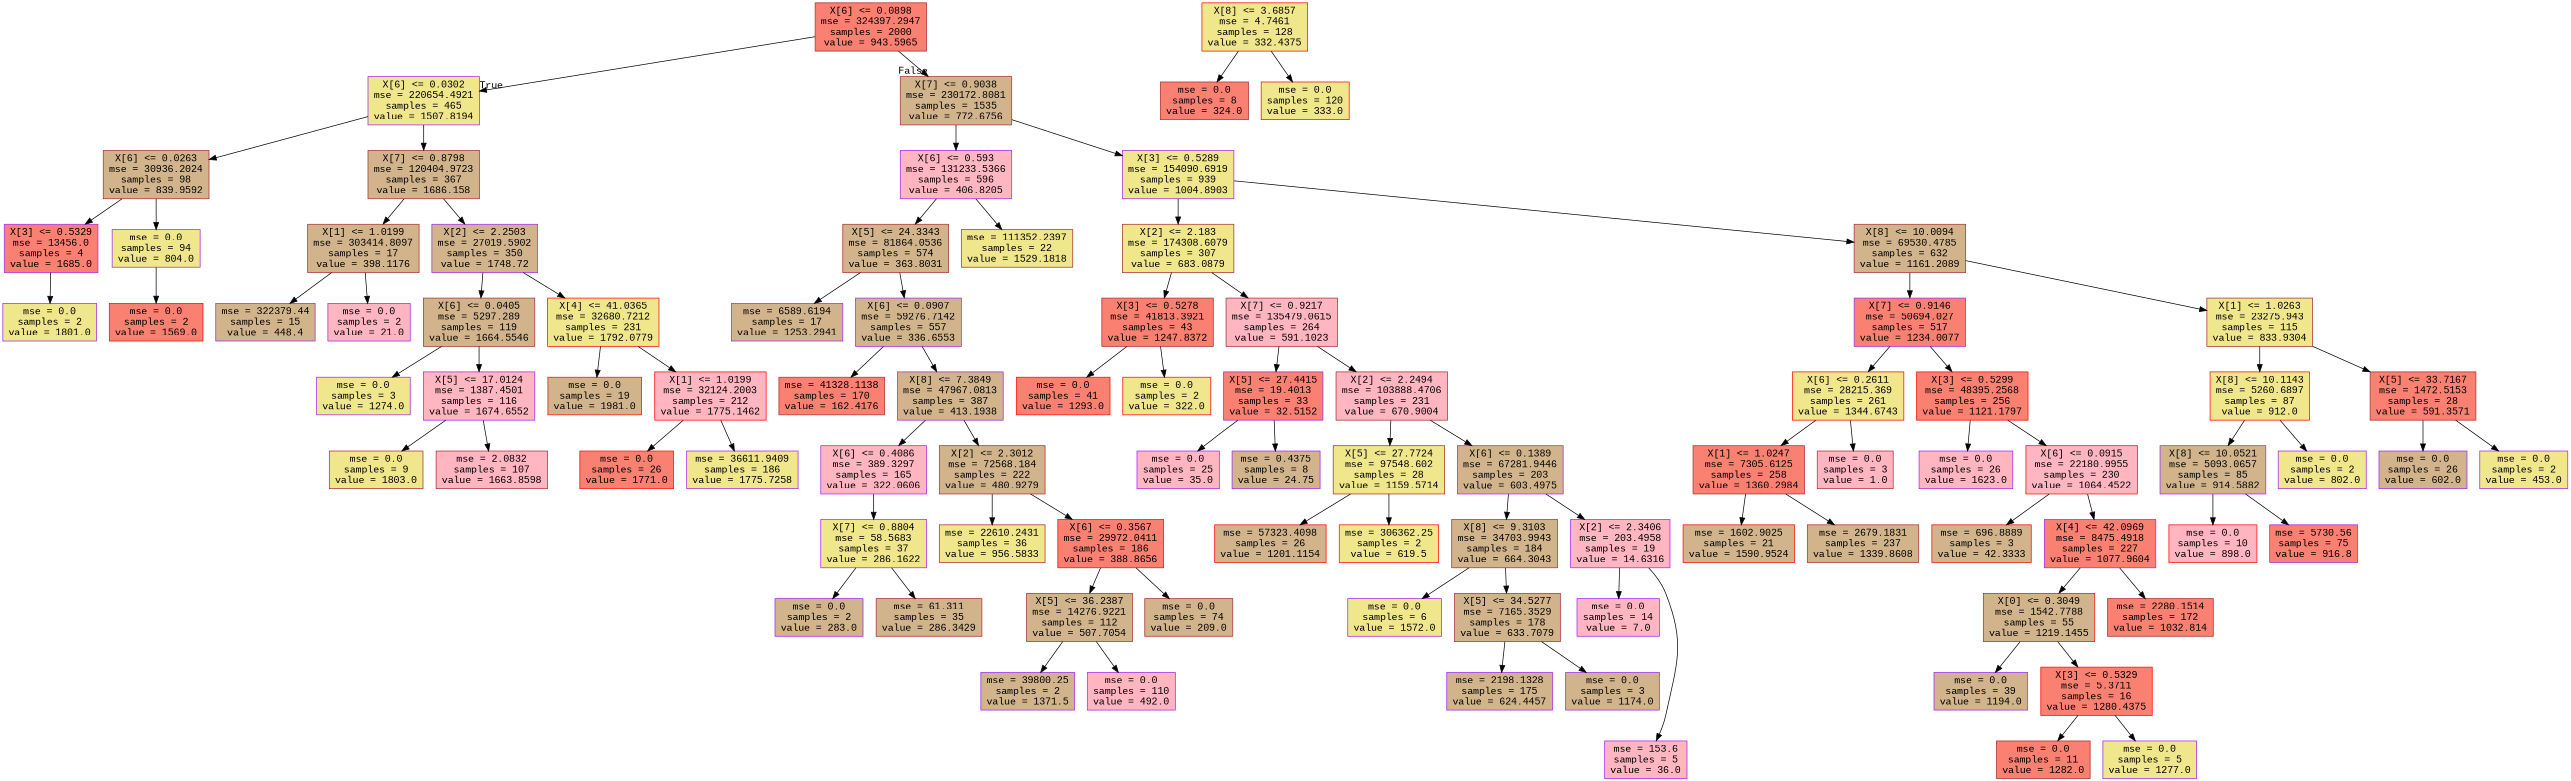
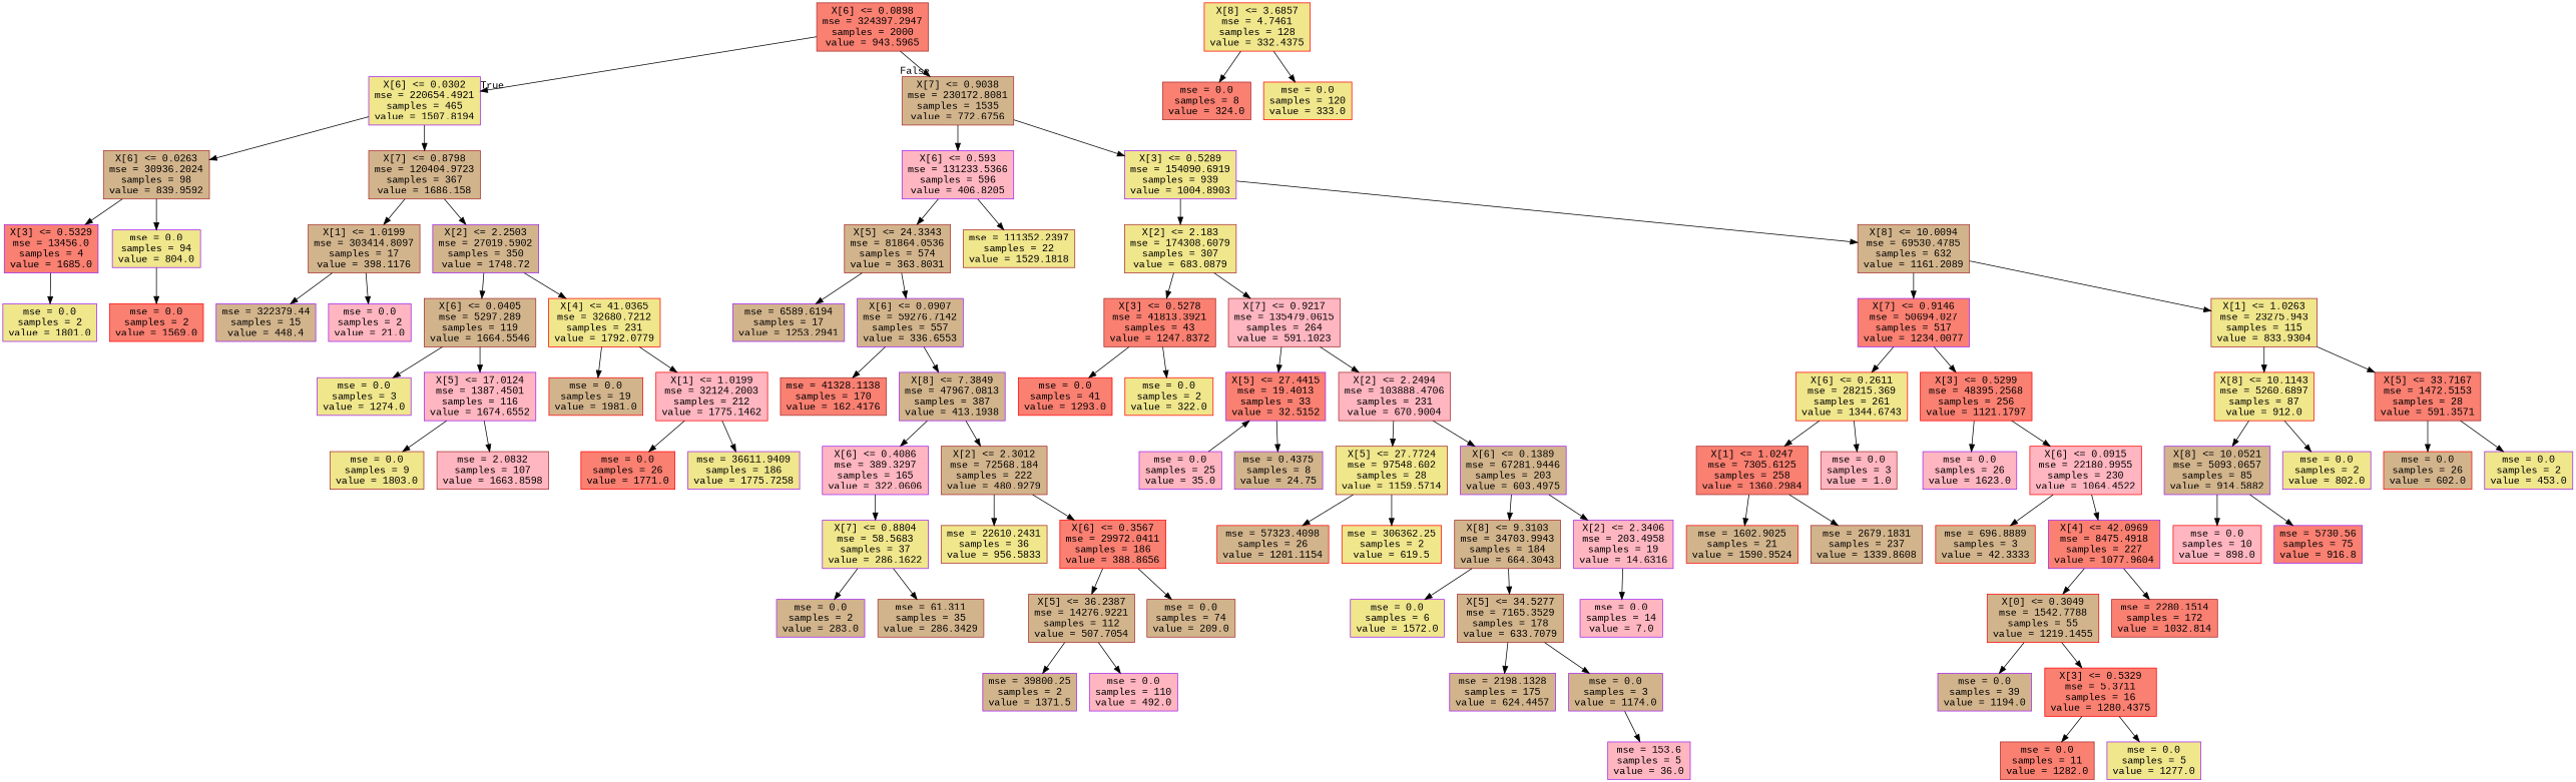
  digraph {
    fontname="Liberation Mono"
    node [color=purple fillcolor=tan fontname="Liberation Mono" shape=box style=filled]
    edge [fontname="Liberation Mono"]
    n1 [color=brown fillcolor=salmon label="X[6] <= 0.0898\nmse = 324397.2947\nsamples = 2000\nvalue = 943.5965"]
    n2 [fillcolor=khaki label="X[6] <= 0.0302\nmse = 220654.4921\nsamples = 465\nvalue = 1507.8194"]
    n3 [color=brown label="X[7] <= 0.9038\nmse = 230172.8081\nsamples = 1535\nvalue = 772.6756"]
    n4 [color=brown label="X[6] <= 0.0263\nmse = 30936.2024\nsamples = 98\nvalue = 839.9592"]
    n5 [color=brown label="X[7] <= 0.8798\nmse = 120404.9723\nsamples = 367\nvalue = 1686.158"]
    n6 [fillcolor=lightpink label="X[6] <= 0.593\nmse = 131233.5366\nsamples = 596\nvalue = 406.8205"]
    n7 [fillcolor=khaki label="X[3] <= 0.5289\nmse = 154090.6919\nsamples = 939\nvalue = 1004.8903"]
    n8 [fillcolor=salmon label="X[3] <= 0.5329\nmse = 13456.0\nsamples = 4\nvalue = 1685.0"]
    n9 [fillcolor=khaki label="mse = 0.0\nsamples = 94\nvalue = 804.0"]
    n10 [color=brown label="X[1] <= 1.0199\nmse = 303414.8097\nsamples = 17\nvalue = 398.1176"]
    n11 [label="X[2] <= 2.2503\nmse = 27019.5902\nsamples = 350\nvalue = 1748.72"]
    n12 [fillcolor=khaki label="mse = 0.0\nsamples = 2\nvalue = 1801.0"]
    n13 [color=red fillcolor=salmon label="mse = 0.0\nsamples = 2\nvalue = 1569.0"]
    n14 [label="mse = 322379.44\nsamples = 15\nvalue = 448.4"]
    n15 [fillcolor=lightpink label="mse = 0.0\nsamples = 2\nvalue = 21.0"]
    n16 [color=brown label="X[6] <= 0.0405\nmse = 5297.289\nsamples = 119\nvalue = 1664.5546"]
    n17 [color=red fillcolor=khaki label="X[4] <= 41.0365\nmse = 32680.7212\nsamples = 231\nvalue = 1792.0779"]
    n18 [fillcolor=khaki label="mse = 0.0\nsamples = 3\nvalue = 1274.0"]
    n19 [fillcolor=lightpink label="X[5] <= 17.0124\nmse = 1387.4501\nsamples = 116\nvalue = 1674.6552"]
    n20 [color=red label="mse = 0.0\nsamples = 19\nvalue = 1981.0"]
    n21 [color=red fillcolor=lightpink label="X[1] <= 1.0199\nmse = 32124.2003\nsamples = 212\nvalue = 1775.1462"]
    n22 [color=brown fillcolor=khaki label="mse = 0.0\nsamples = 9\nvalue = 1803.0"]
    n23 [color=brown fillcolor=lightpink label="mse = 2.0832\nsamples = 107\nvalue = 1663.8598"]
    n24 [color=red fillcolor=salmon label="mse = 0.0\nsamples = 26\nvalue = 1771.0"]
    n25 [fillcolor=khaki label="mse = 36611.9409\nsamples = 186\nvalue = 1775.7258"]
    n26 [color=brown label="X[5] <= 24.3343\nmse = 81864.0536\nsamples = 574\nvalue = 363.8031"]
    n27 [color=brown fillcolor=khaki label="mse = 111352.2397\nsamples = 22\nvalue = 1529.1818"]
    n28 [color=brown fillcolor=khaki label="X[2] <= 2.183\nmse = 174308.6079\nsamples = 307\nvalue = 683.0879"]
    n29 [color=brown label="X[8] <= 10.0094\nmse = 69530.4785\nsamples = 632\nvalue = 1161.2089"]
    n30 [label="mse = 6589.6194\nsamples = 17\nvalue = 1253.2941"]
    n31 [label="X[6] <= 0.0907\nmse = 59276.7142\nsamples = 557\nvalue = 336.6553"]
    n32 [color=brown fillcolor=salmon label="mse = 41328.1138\nsamples = 170\nvalue = 162.4176"]
    n33 [label="X[8] <= 7.3849\nmse = 47967.0813\nsamples = 387\nvalue = 413.1938"]
    n34 [fillcolor=lightpink label="X[6] <= 0.4086\nmse = 389.3297\nsamples = 165\nvalue = 322.0606"]
    n35 [color=brown label="X[2] <= 2.3012\nmse = 72568.184\nsamples = 222\nvalue = 480.9279"]
    n36 [fillcolor=khaki label="X[7] <= 0.8804\nmse = 58.5683\nsamples = 37\nvalue = 286.1622"]
    n37 [color=brown fillcolor=khaki label="mse = 22610.2431\nsamples = 36\nvalue = 956.5833"]
    n38 [color=red fillcolor=salmon label="X[6] <= 0.3567\nmse = 29972.0411\nsamples = 186\nvalue = 388.8656"]
    n39 [color=red fillcolor=khaki label="X[8] <= 3.6857\nmse = 4.7461\nsamples = 128\nvalue = 332.4375"]
    n40 [color=brown fillcolor=salmon label="mse = 0.0\nsamples = 8\nvalue = 324.0"]
    n41 [color=red fillcolor=khaki label="mse = 0.0\nsamples = 120\nvalue = 333.0"]
    n42 [label="mse = 0.0\nsamples = 2\nvalue = 283.0"]
    n43 [color=brown label="mse = 61.311\nsamples = 35\nvalue = 286.3429"]
    n44 [color=brown label="X[5] <= 36.2387\nmse = 14276.9221\nsamples = 112\nvalue = 507.7054"]
    n45 [color=brown label="mse = 0.0\nsamples = 74\nvalue = 209.0"]
    n46 [label="mse = 39800.25\nsamples = 2\nvalue = 1371.5"]
    n47 [fillcolor=lightpink label="mse = 0.0\nsamples = 110\nvalue = 492.0"]
    n48 [color=brown fillcolor=salmon label="X[3] <= 0.5278\nmse = 41813.3921\nsamples = 43\nvalue = 1247.8372"]
    n49 [color=brown fillcolor=lightpink label="X[7] <= 0.9217\nmse = 135479.0615\nsamples = 264\nvalue = 591.1023"]
    n50 [fillcolor=salmon label="X[7] <= 0.9146\nmse = 50694.027\nsamples = 517\nvalue = 1234.0077"]
    n51 [color=brown fillcolor=khaki label="X[1] <= 1.0263\nmse = 23275.943\nsamples = 115\nvalue = 833.9304"]
    n52 [color=red fillcolor=salmon label="mse = 0.0\nsamples = 41\nvalue = 1293.0"]
    n53 [color=red fillcolor=khaki label="mse = 0.0\nsamples = 2\nvalue = 322.0"]
    n54 [fillcolor=salmon label="X[5] <= 27.4415\nmse = 19.4013\nsamples = 33\nvalue = 32.5152"]
    n55 [color=brown fillcolor=lightpink label="X[2] <= 2.2494\nmse = 103888.4706\nsamples = 231\nvalue = 670.9004"]
    n56 [fillcolor=lightpink label="mse = 0.0\nsamples = 25\nvalue = 35.0"]
    n57 [label="mse = 0.4375\nsamples = 8\nvalue = 24.75"]
    n58 [color=brown fillcolor=khaki label="X[5] <= 27.7724\nmse = 97548.602\nsamples = 28\nvalue = 1159.5714"]
    n59 [label="X[6] <= 0.1389\nmse = 67281.9446\nsamples = 203\nvalue = 603.4975"]
    n60 [color=red label="mse = 57323.4098\nsamples = 26\nvalue = 1201.1154"]
    n61 [color=red fillcolor=khaki label="mse = 306362.25\nsamples = 2\nvalue = 619.5"]
    n62 [color=brown label="X[8] <= 9.3103\nmse = 34703.9943\nsamples = 184\nvalue = 664.3043"]
    n63 [fillcolor=lightpink label="X[2] <= 2.3406\nmse = 203.4958\nsamples = 19\nvalue = 14.6316"]
    n64 [fillcolor=khaki label="mse = 0.0\nsamples = 6\nvalue = 1572.0"]
    n65 [color=brown label="X[5] <= 34.5277\nmse = 7165.3529\nsamples = 178\nvalue = 633.7079"]
    n66 [fillcolor=lightpink label="mse = 0.0\nsamples = 14\nvalue = 7.0"]
    n67 [fillcolor=lightpink label="mse = 153.6\nsamples = 5\nvalue = 36.0"]
    n68 [label="mse = 2198.1328\nsamples = 175\nvalue = 624.4457"]
    n69 [label="mse = 0.0\nsamples = 3\nvalue = 1174.0"]
    n70 [color=red fillcolor=khaki label="X[6] <= 0.2611\nmse = 28215.369\nsamples = 261\nvalue = 1344.6743"]
    n71 [color=red fillcolor=salmon label="X[3] <= 0.5299\nmse = 48395.2568\nsamples = 256\nvalue = 1121.1797"]
    n72 [color=red fillcolor=khaki label="X[8] <= 10.1143\nmse = 5260.6897\nsamples = 87\nvalue = 912.0"]
    n73 [color=brown fillcolor=salmon label="X[5] <= 33.7167\nmse = 1472.5153\nsamples = 28\nvalue = 591.3571"]
    n74 [color=brown fillcolor=salmon label="X[1] <= 1.0247\nmse = 7305.6125\nsamples = 258\nvalue = 1360.2984"]
    n75 [color=brown fillcolor=lightpink label="mse = 0.0\nsamples = 3\nvalue = 1.0"]
    n76 [fillcolor=lightpink label="mse = 0.0\nsamples = 26\nvalue = 1623.0"]
    n77 [color=red fillcolor=lightpink label="X[6] <= 0.0915\nmse = 22180.9955\nsamples = 230\nvalue = 1064.4522"]
    n78 [color=red label="mse = 1602.9025\nsamples = 21\nvalue = 1590.9524"]
    n79 [color=brown label="mse = 2679.1831\nsamples = 237\nvalue = 1339.8608"]
    n80 [color=red label="mse = 696.8889\nsamples = 3\nvalue = 42.3333"]
    n81 [fillcolor=salmon label="X[4] <= 42.0969\nmse = 8475.4918\nsamples = 227\nvalue = 1077.9604"]
    n82 [color=red label="X[0] <= 0.3049\nmse = 1542.7788\nsamples = 55\nvalue = 1219.1455"]
    n83 [color=brown fillcolor=salmon label="mse = 2280.1514\nsamples = 172\nvalue = 1032.814"]
    n84 [label="mse = 0.0\nsamples = 39\nvalue = 1194.0"]
    n85 [color=red fillcolor=salmon label="X[3] <= 0.5329\nmse = 5.3711\nsamples = 16\nvalue = 1280.4375"]
    n86 [color=brown fillcolor=salmon label="mse = 0.0\nsamples = 11\nvalue = 1282.0"]
    n87 [fillcolor=khaki label="mse = 0.0\nsamples = 5\nvalue = 1277.0"]
    n88 [label="X[8] <= 10.0521\nmse = 5093.0657\nsamples = 85\nvalue = 914.5882"]
    n89 [fillcolor=khaki label="mse = 0.0\nsamples = 2\nvalue = 802.0"]
-   n90 [label="mse = 0.0\nsamples = 26\nvalue = 602.0"]
+   n90 [color=red label="mse = 0.0\nsamples = 26\nvalue = 602.0"]
    n91 [fillcolor=khaki label="mse = 0.0\nsamples = 2\nvalue = 453.0"]
    n92 [color=red fillcolor=lightpink label="mse = 0.0\nsamples = 10\nvalue = 898.0"]
    n93 [fillcolor=salmon label="mse = 5730.56\nsamples = 75\nvalue = 916.8"]
    n1 -> n2 [headlabel=True labelangle=45 labeldistance=2.5]
    n1 -> n3 [headlabel=False labelangle=-45 labeldistance=2.5]
    n2 -> n4
    n2 -> n5
    n3 -> n6
    n3 -> n7
    n4 -> n8
    n4 -> n9
    n5 -> n10
    n5 -> n11
    n6 -> n26
    n6 -> n27
    n7 -> n28
    n7 -> n29
    n8 -> n12
    n9 -> n13
    n10 -> n14
    n10 -> n15
    n11 -> n16
    n11 -> n17
    n16 -> n18
    n16 -> n19
    n17 -> n20
    n17 -> n21
    n19 -> n22
    n19 -> n23
    n21 -> n24
    n21 -> n25
    n26 -> n30
    n26 -> n31
    n28 -> n48
    n28 -> n49
    n29 -> n50
    n29 -> n51
    n31 -> n32
    n31 -> n33
    n33 -> n34
    n33 -> n35
    n34 -> n36
    n35 -> n37
    n35 -> n38
    n36 -> n42
    n36 -> n43
    n38 -> n44
    n38 -> n45
    n39 -> n40
    n39 -> n41
    n44 -> n46
    n44 -> n47
    n48 -> n52
    n48 -> n53
    n49 -> n54
    n49 -> n55
    n50 -> n70
    n50 -> n71
    n51 -> n72
    n51 -> n73
-   n54 -> n56
+   n56 -> n54
    n54 -> n57
    n55 -> n58
    n55 -> n59
    n58 -> n60
    n58 -> n61
    n59 -> n62
    n59 -> n63
    n62 -> n64
    n62 -> n65
    n63 -> n66
-   n63 -> n67
+   n69 -> n67
    n65 -> n68
    n65 -> n69
    n70 -> n74
    n70 -> n75
    n71 -> n76
    n71 -> n77
    n72 -> n88
    n72 -> n89
    n73 -> n90
    n73 -> n91
    n74 -> n78
    n74 -> n79
    n77 -> n80
    n77 -> n81
    n81 -> n82
    n81 -> n83
    n82 -> n84
    n82 -> n85
    n85 -> n86
    n85 -> n87
    n88 -> n92
    n88 -> n93
  }
